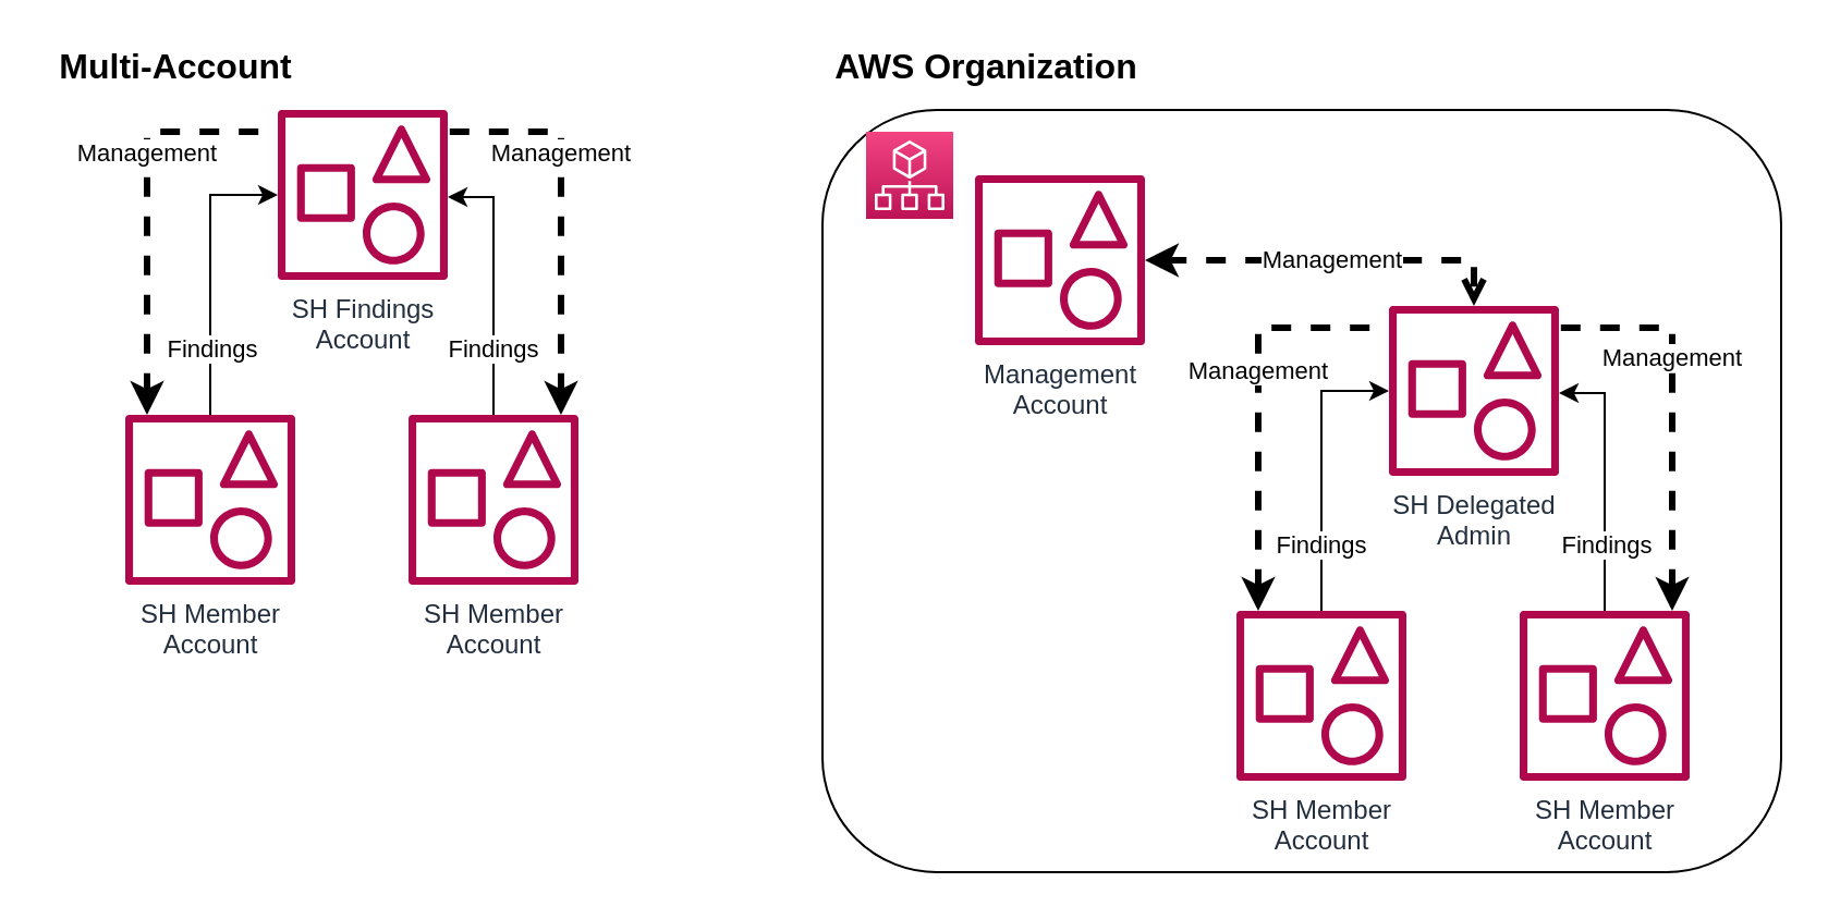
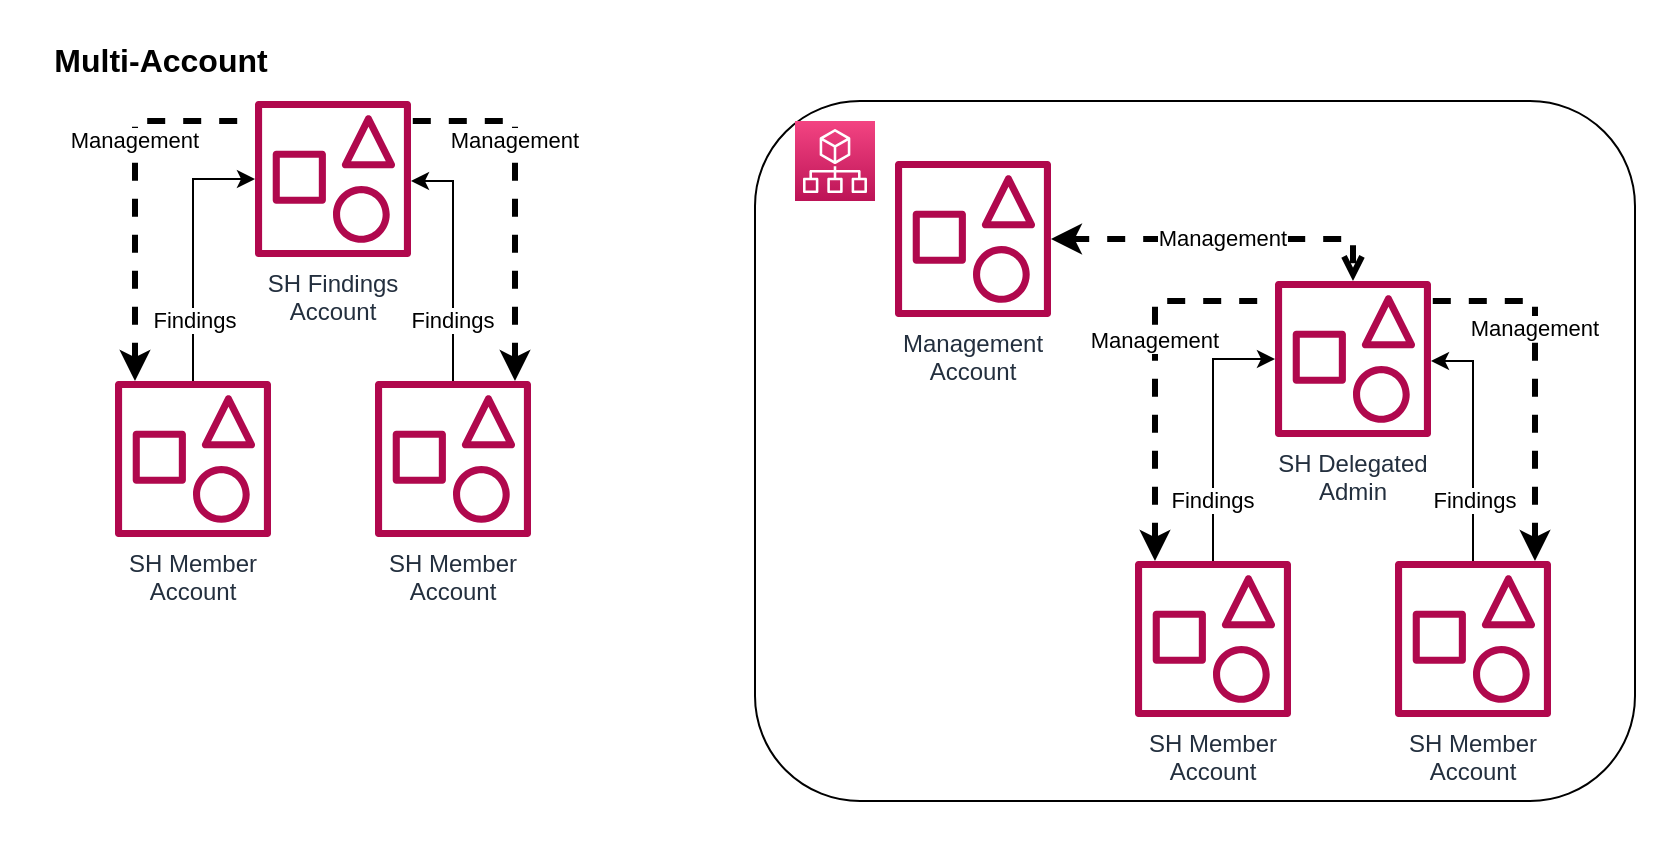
  <mxCell id="0" />
  <mxCell id="1" parent="0" />
  <mxCell id="2" value="" style="rounded=1;whiteSpace=wrap;html=1;" vertex="1" parent="1"><mxGeometry x="377" y="50" width="440" height="350" as="geometry" /></mxCell>
  <mxCell id="3" value="SH Findings&lt;br&gt;Account" style="sketch=0;outlineConnect=0;fontColor=#232F3E;gradientColor=none;fillColor=#B0084D;strokeColor=none;dashed=0;verticalLabelPosition=bottom;verticalAlign=top;align=center;html=1;fontSize=12;fontStyle=0;aspect=fixed;pointerEvents=1;shape=mxgraph.aws4.organizations_account2;" vertex="1" parent="1"><mxGeometry x="127" y="50" width="78" height="78" as="geometry" /></mxCell>
  <mxCell id="4" value="Findings" style="edgeStyle=orthogonalEdgeStyle;rounded=0;orthogonalLoop=1;jettySize=auto;html=1;" edge="1" parent="1" source="5" target="3"><mxGeometry x="-0.545" y="-1" relative="1" as="geometry"><Array as="points"><mxPoint x="96" y="89" /></Array><mxPoint as="offset" /></mxGeometry></mxCell>
  <mxCell id="5" value="SH Member&lt;br&gt;Account" style="sketch=0;outlineConnect=0;fontColor=#232F3E;gradientColor=none;fillColor=#B0084D;strokeColor=none;dashed=0;verticalLabelPosition=bottom;verticalAlign=top;align=center;html=1;fontSize=12;fontStyle=0;aspect=fixed;pointerEvents=1;shape=mxgraph.aws4.organizations_account2;" vertex="1" parent="1"><mxGeometry x="57" y="190" width="78" height="78" as="geometry" /></mxCell>
  <mxCell id="6" value="Findings" style="edgeStyle=orthogonalEdgeStyle;rounded=0;orthogonalLoop=1;jettySize=auto;html=1;" edge="1" parent="1" source="7" target="3"><mxGeometry x="-0.504" relative="1" as="geometry"><Array as="points"><mxPoint x="226" y="90" /></Array><mxPoint as="offset" /></mxGeometry></mxCell>
  <mxCell id="7" value="SH Member&lt;br&gt;Account" style="sketch=0;outlineConnect=0;fontColor=#232F3E;gradientColor=none;fillColor=#B0084D;strokeColor=none;dashed=0;verticalLabelPosition=bottom;verticalAlign=top;align=center;html=1;fontSize=12;fontStyle=0;aspect=fixed;pointerEvents=1;shape=mxgraph.aws4.organizations_account2;" vertex="1" parent="1"><mxGeometry x="187" y="190" width="78" height="78" as="geometry" /></mxCell>
  <mxCell id="8" value="SH Delegated&lt;br&gt;Admin" style="sketch=0;outlineConnect=0;fontColor=#232F3E;gradientColor=none;fillColor=#B0084D;strokeColor=none;dashed=0;verticalLabelPosition=bottom;verticalAlign=top;align=center;html=1;fontSize=12;fontStyle=0;aspect=fixed;pointerEvents=1;shape=mxgraph.aws4.organizations_account2;" vertex="1" parent="1"><mxGeometry x="637" y="140" width="78" height="78" as="geometry" /></mxCell>
  <mxCell id="9" value="Findings" style="edgeStyle=orthogonalEdgeStyle;rounded=0;orthogonalLoop=1;jettySize=auto;html=1;" edge="1" parent="1" source="10" target="8"><mxGeometry x="-0.545" relative="1" as="geometry"><Array as="points"><mxPoint x="606" y="179" /></Array><mxPoint as="offset" /></mxGeometry></mxCell>
  <mxCell id="10" value="SH Member&lt;br&gt;Account" style="sketch=0;outlineConnect=0;fontColor=#232F3E;gradientColor=none;fillColor=#B0084D;strokeColor=none;dashed=0;verticalLabelPosition=bottom;verticalAlign=top;align=center;html=1;fontSize=12;fontStyle=0;aspect=fixed;pointerEvents=1;shape=mxgraph.aws4.organizations_account2;" vertex="1" parent="1"><mxGeometry x="567" y="280" width="78" height="78" as="geometry" /></mxCell>
  <mxCell id="11" value="Findings" style="edgeStyle=orthogonalEdgeStyle;rounded=0;orthogonalLoop=1;jettySize=auto;html=1;" edge="1" parent="1" source="12" target="8"><mxGeometry x="-0.504" y="-1" relative="1" as="geometry"><Array as="points"><mxPoint x="736" y="180" /></Array><mxPoint as="offset" /></mxGeometry></mxCell>
  <mxCell id="12" value="SH Member&lt;br&gt;Account" style="sketch=0;outlineConnect=0;fontColor=#232F3E;gradientColor=none;fillColor=#B0084D;strokeColor=none;dashed=0;verticalLabelPosition=bottom;verticalAlign=top;align=center;html=1;fontSize=12;fontStyle=0;aspect=fixed;pointerEvents=1;shape=mxgraph.aws4.organizations_account2;" vertex="1" parent="1"><mxGeometry x="697" y="280" width="78" height="78" as="geometry" /></mxCell>
  <mxCell id="13" value="" style="sketch=0;points=[[0,0,0],[0.25,0,0],[0.5,0,0],[0.75,0,0],[1,0,0],[0,1,0],[0.25,1,0],[0.5,1,0],[0.75,1,0],[1,1,0],[0,0.25,0],[0,0.5,0],[0,0.75,0],[1,0.25,0],[1,0.5,0],[1,0.75,0]];points=[[0,0,0],[0.25,0,0],[0.5,0,0],[0.75,0,0],[1,0,0],[0,1,0],[0.25,1,0],[0.5,1,0],[0.75,1,0],[1,1,0],[0,0.25,0],[0,0.5,0],[0,0.75,0],[1,0.25,0],[1,0.5,0],[1,0.75,0]];outlineConnect=0;fontColor=#232F3E;gradientColor=#F34482;gradientDirection=north;fillColor=#BC1356;strokeColor=#ffffff;dashed=0;verticalLabelPosition=bottom;verticalAlign=top;align=center;html=1;fontSize=12;fontStyle=0;aspect=fixed;shape=mxgraph.aws4.resourceIcon;resIcon=mxgraph.aws4.organizations;" vertex="1" parent="1"><mxGeometry x="397" y="60" width="40" height="40" as="geometry" /></mxCell>
  <mxCell id="14" value="Management" style="edgeStyle=orthogonalEdgeStyle;rounded=0;orthogonalLoop=1;jettySize=auto;html=1;strokeWidth=3;startArrow=classic;startFill=1;dashed=1;endArrow=open;" edge="1" parent="1" source="15" target="8"><mxGeometry relative="1" as="geometry"><Array as="points"><mxPoint x="676" y="119" /></Array></mxGeometry></mxCell>
  <mxCell id="15" value="Management&lt;br&gt;Account" style="sketch=0;outlineConnect=0;fontColor=#232F3E;gradientColor=none;fillColor=#B0084D;strokeColor=none;dashed=0;verticalLabelPosition=bottom;verticalAlign=top;align=center;html=1;fontSize=12;fontStyle=0;aspect=fixed;pointerEvents=1;shape=mxgraph.aws4.organizations_account2;" vertex="1" parent="1"><mxGeometry x="447" y="80" width="78" height="78" as="geometry" /></mxCell>
  <mxCell id="16" value="Management" style="edgeStyle=orthogonalEdgeStyle;rounded=0;orthogonalLoop=1;jettySize=auto;html=1;strokeWidth=3;startArrow=classic;startFill=1;dashed=1;endArrow=none;endFill=0;" edge="1" parent="1" source="10"><mxGeometry x="0.158" relative="1" as="geometry"><mxPoint x="555" y="129" as="sourcePoint" /><mxPoint x="637" y="150" as="targetPoint" /><Array as="points"><mxPoint x="577" y="150" /></Array><mxPoint as="offset" /></mxGeometry></mxCell>
  <mxCell id="17" value="Management" style="edgeStyle=orthogonalEdgeStyle;rounded=0;orthogonalLoop=1;jettySize=auto;html=1;strokeWidth=3;startArrow=classic;startFill=1;dashed=1;endArrow=none;endFill=0;" edge="1" parent="1" source="12" target="8"><mxGeometry x="0.279" relative="1" as="geometry"><mxPoint x="587" y="290" as="sourcePoint" /><mxPoint x="647" y="160" as="targetPoint" /><Array as="points"><mxPoint x="767" y="150" /></Array><mxPoint as="offset" /></mxGeometry></mxCell>
  <mxCell id="18" value="Management" style="edgeStyle=orthogonalEdgeStyle;rounded=0;orthogonalLoop=1;jettySize=auto;html=1;strokeWidth=3;startArrow=classic;startFill=1;dashed=1;endArrow=none;endFill=0;" edge="1" parent="1" source="5" target="3"><mxGeometry x="0.263" relative="1" as="geometry"><mxPoint x="547" y="620" as="sourcePoint" /><mxPoint x="607" y="490" as="targetPoint" /><Array as="points"><mxPoint x="67" y="60" /></Array><mxPoint as="offset" /></mxGeometry></mxCell>
  <mxCell id="19" value="Management" style="edgeStyle=orthogonalEdgeStyle;rounded=0;orthogonalLoop=1;jettySize=auto;html=1;strokeWidth=3;startArrow=classic;startFill=1;dashed=1;endArrow=none;endFill=0;" edge="1" parent="1" source="7" target="3"><mxGeometry x="0.319" relative="1" as="geometry"><mxPoint x="77" y="200" as="sourcePoint" /><mxPoint x="137" y="70" as="targetPoint" /><Array as="points"><mxPoint x="257" y="60" /></Array><mxPoint as="offset" /></mxGeometry></mxCell>
  <mxCell id="20" value="Multi-Account" style="text;html=1;align=center;verticalAlign=middle;resizable=0;points=[];autosize=1;strokeColor=none;fillColor=none;fontSize=16;fontStyle=1" vertex="1" parent="1"><mxGeometry x="20" y="20" width="120" height="20" as="geometry" /></mxCell>
- <mxCell id="21" value="AWS Organization" style="text;html=1;align=center;verticalAlign=middle;resizable=0;points=[];autosize=1;strokeColor=none;fillColor=none;fontSize=16;fontStyle=1" vertex="1" parent="1"><mxGeometry x="377" y="20" width="150" height="20" as="geometry" /></mxCell>
